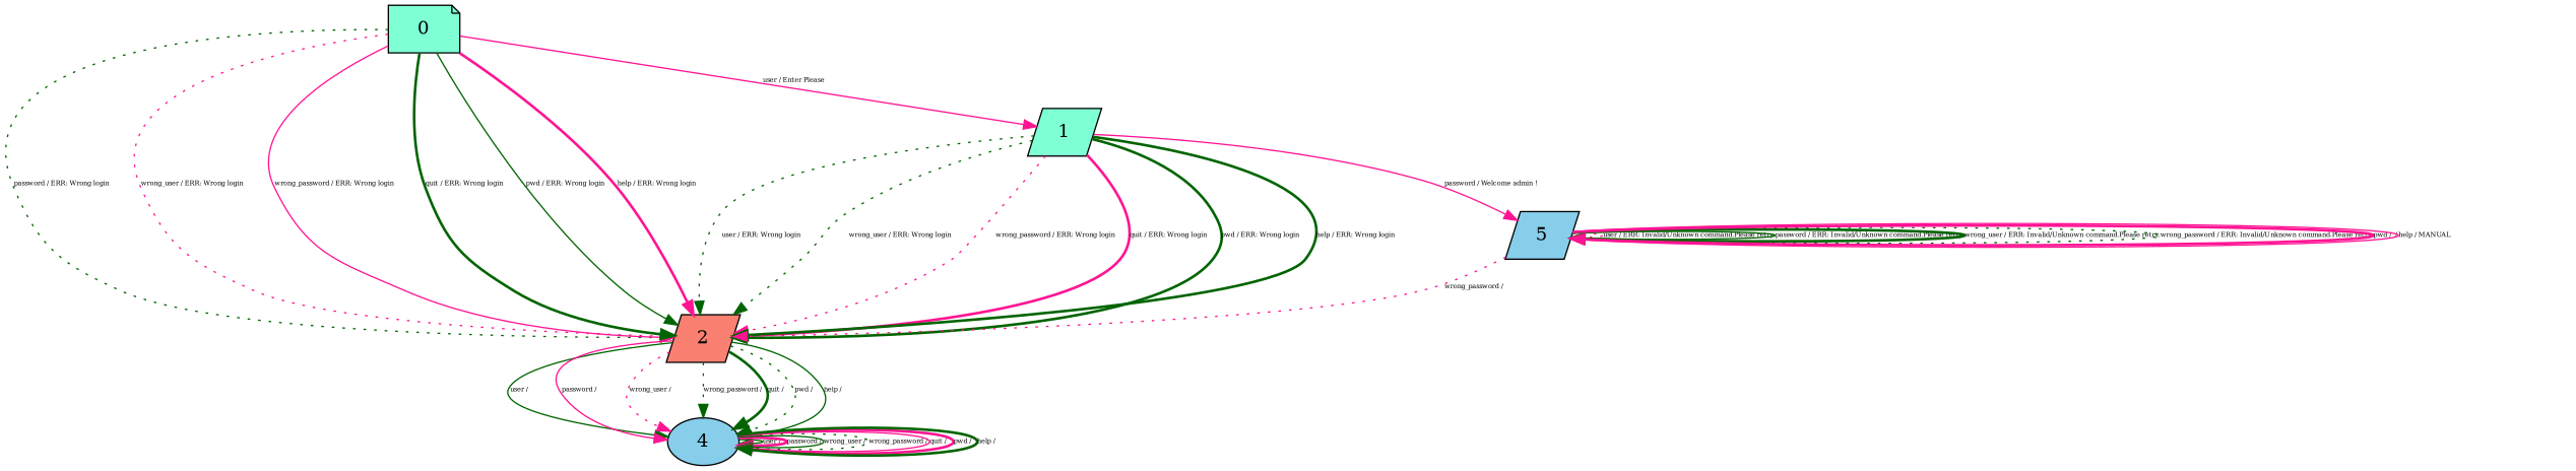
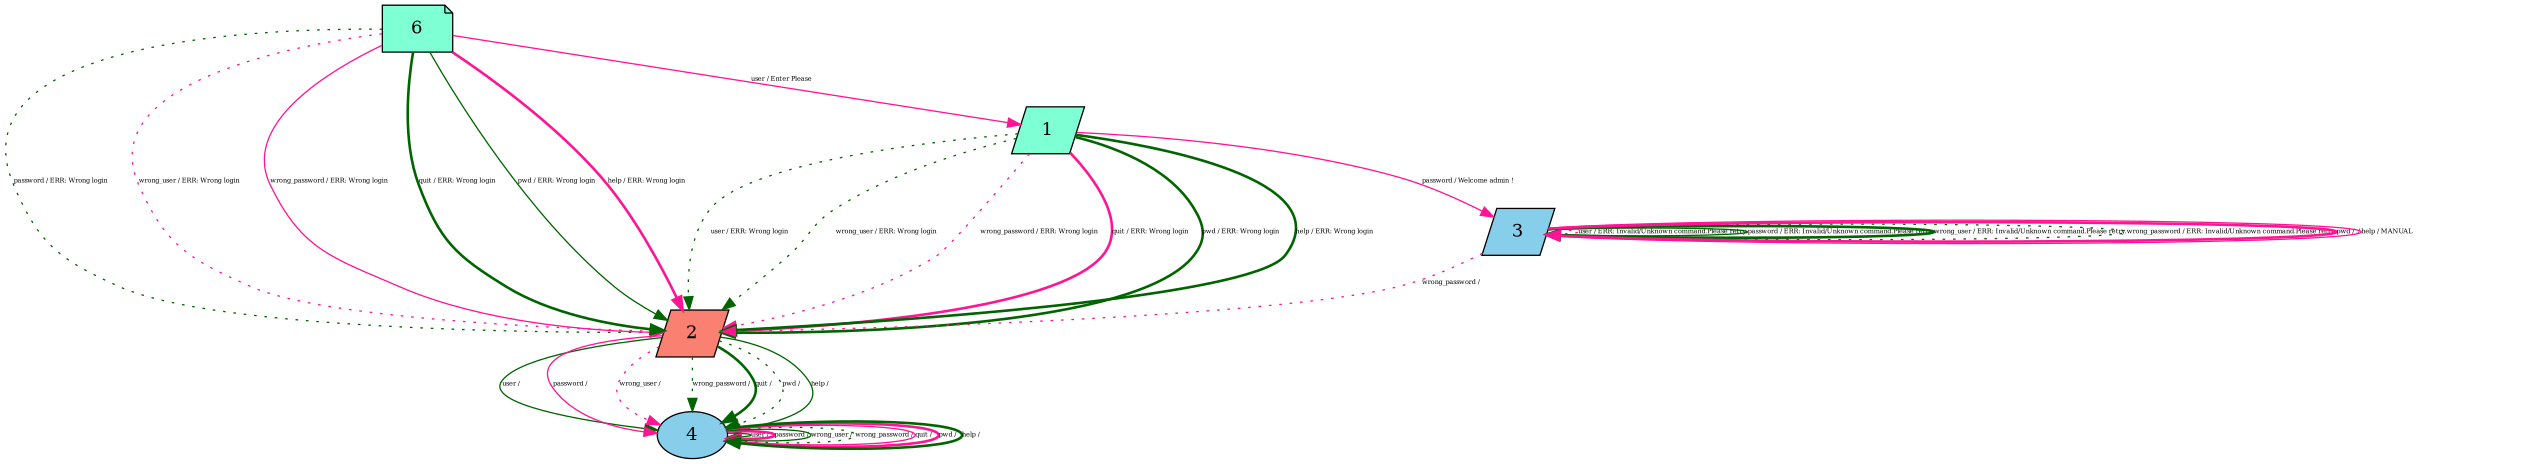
  digraph {
    node [fillcolor=aquamarine shape=parallelogram style=filled]
    edge [color=darkgreen fontsize=5 style=dotted]
-   0 [shape=note]
+   0 [shape=note label=6]
    2 [fillcolor=salmon]
    1
    4 [fillcolor=skyblue shape=ellipse]
-   3 [fillcolor=skyblue label=5]
+   3 [fillcolor=skyblue]
    0 -> 2 [label="password / ERR: Wrong login"]
    0 -> 2 [color=deeppink label="wrong_user / ERR: Wrong login"]
    0 -> 2 [color=deeppink label="wrong_password / ERR: Wrong login" style=solid]
    0 -> 2 [label="quit / ERR: Wrong login" style=bold]
    0 -> 2 [label="pwd / ERR: Wrong login" style=solid]
    0 -> 2 [color=deeppink label="help / ERR: Wrong login" style=bold]
    0 -> 1 [color=deeppink label="user / Enter Please" style=solid]
    2 -> 4 [label="user / " style=solid]
    2 -> 4 [color=deeppink label="password / " style=solid]
    2 -> 4 [color=deeppink label="wrong_user / "]
    2 -> 4 [label="wrong_password / "]
    2 -> 4 [label="quit / " style=bold]
    2 -> 4 [label="pwd / "]
    2 -> 4 [label="help / " style=solid]
    1 -> 2 [label="user / ERR: Wrong login"]
    1 -> 2 [label="wrong_user / ERR: Wrong login"]
    1 -> 2 [color=deeppink label="wrong_password / ERR: Wrong login"]
    1 -> 2 [color=deeppink label="quit / ERR: Wrong login" style=bold]
    1 -> 2 [label="pwd / ERR: Wrong login" style=bold]
    1 -> 2 [label="help / ERR: Wrong login" style=bold]
    1 -> 3 [color=deeppink label="password / Welcome admin !" style=solid]
    4 -> 4 [label="user / " style=solid]
    4 -> 4 [color=deeppink label="password / " style=bold]
    4 -> 4 [label="wrong_user / " style=solid]
    4 -> 4 [label="wrong_password / "]
    4 -> 4 [color=deeppink label="quit / " style=solid]
    4 -> 4 [color=deeppink label="pwd / " style=bold]
    4 -> 4 [label="help / " style=bold]
    3 -> 2 [color=deeppink label="wrong_password / "]
    3 -> 3 [color=deeppink label="user / ERR: Invalid/Unknown command.Please retry."]
    3 -> 3 [label="password / ERR: Invalid/Unknown command.Please retry." style=solid]
    3 -> 3 [label="wrong_user / ERR: Invalid/Unknown command.Please retry." style=bold]
    3 -> 3 [label="wrong_password / ERR: Invalid/Unknown command.Please retry."]
    3 -> 3 [color=deeppink label="pwd / ./" style=bold]
    3 -> 3 [color=deeppink label="help / MANUAL" style=solid]
  }
